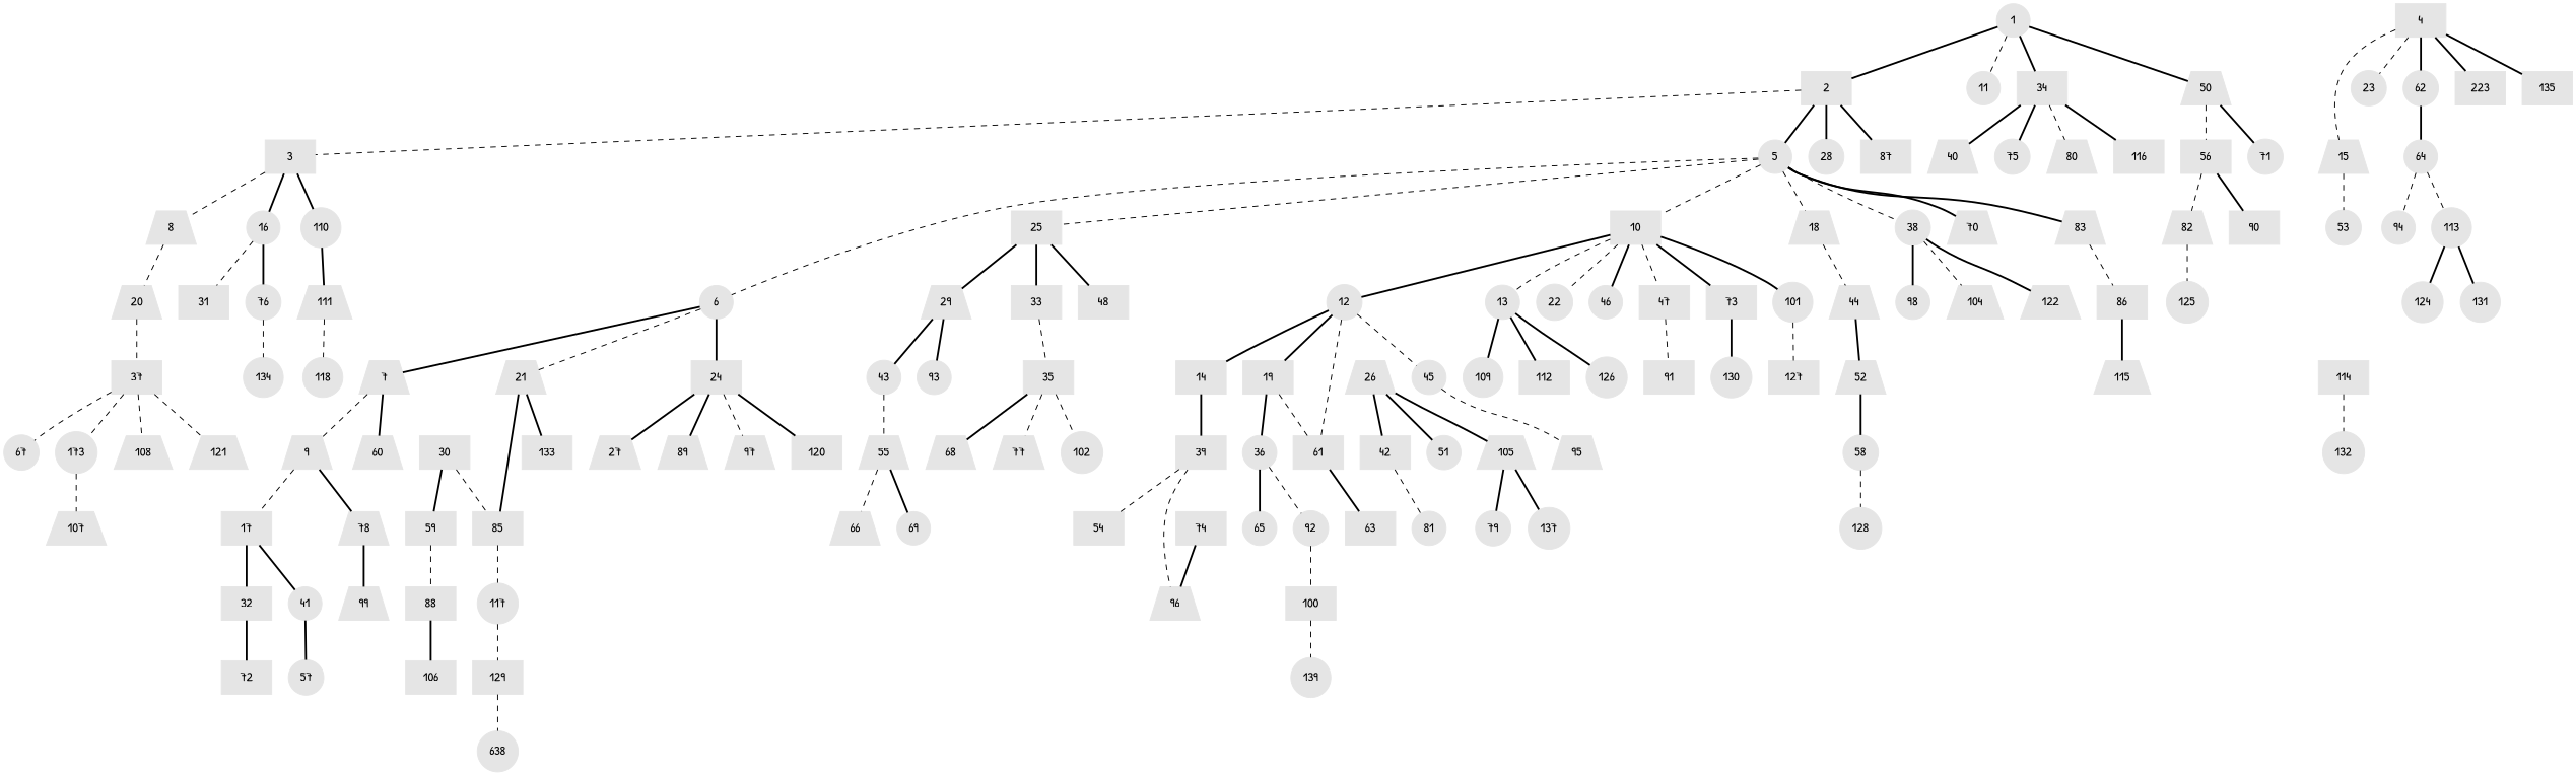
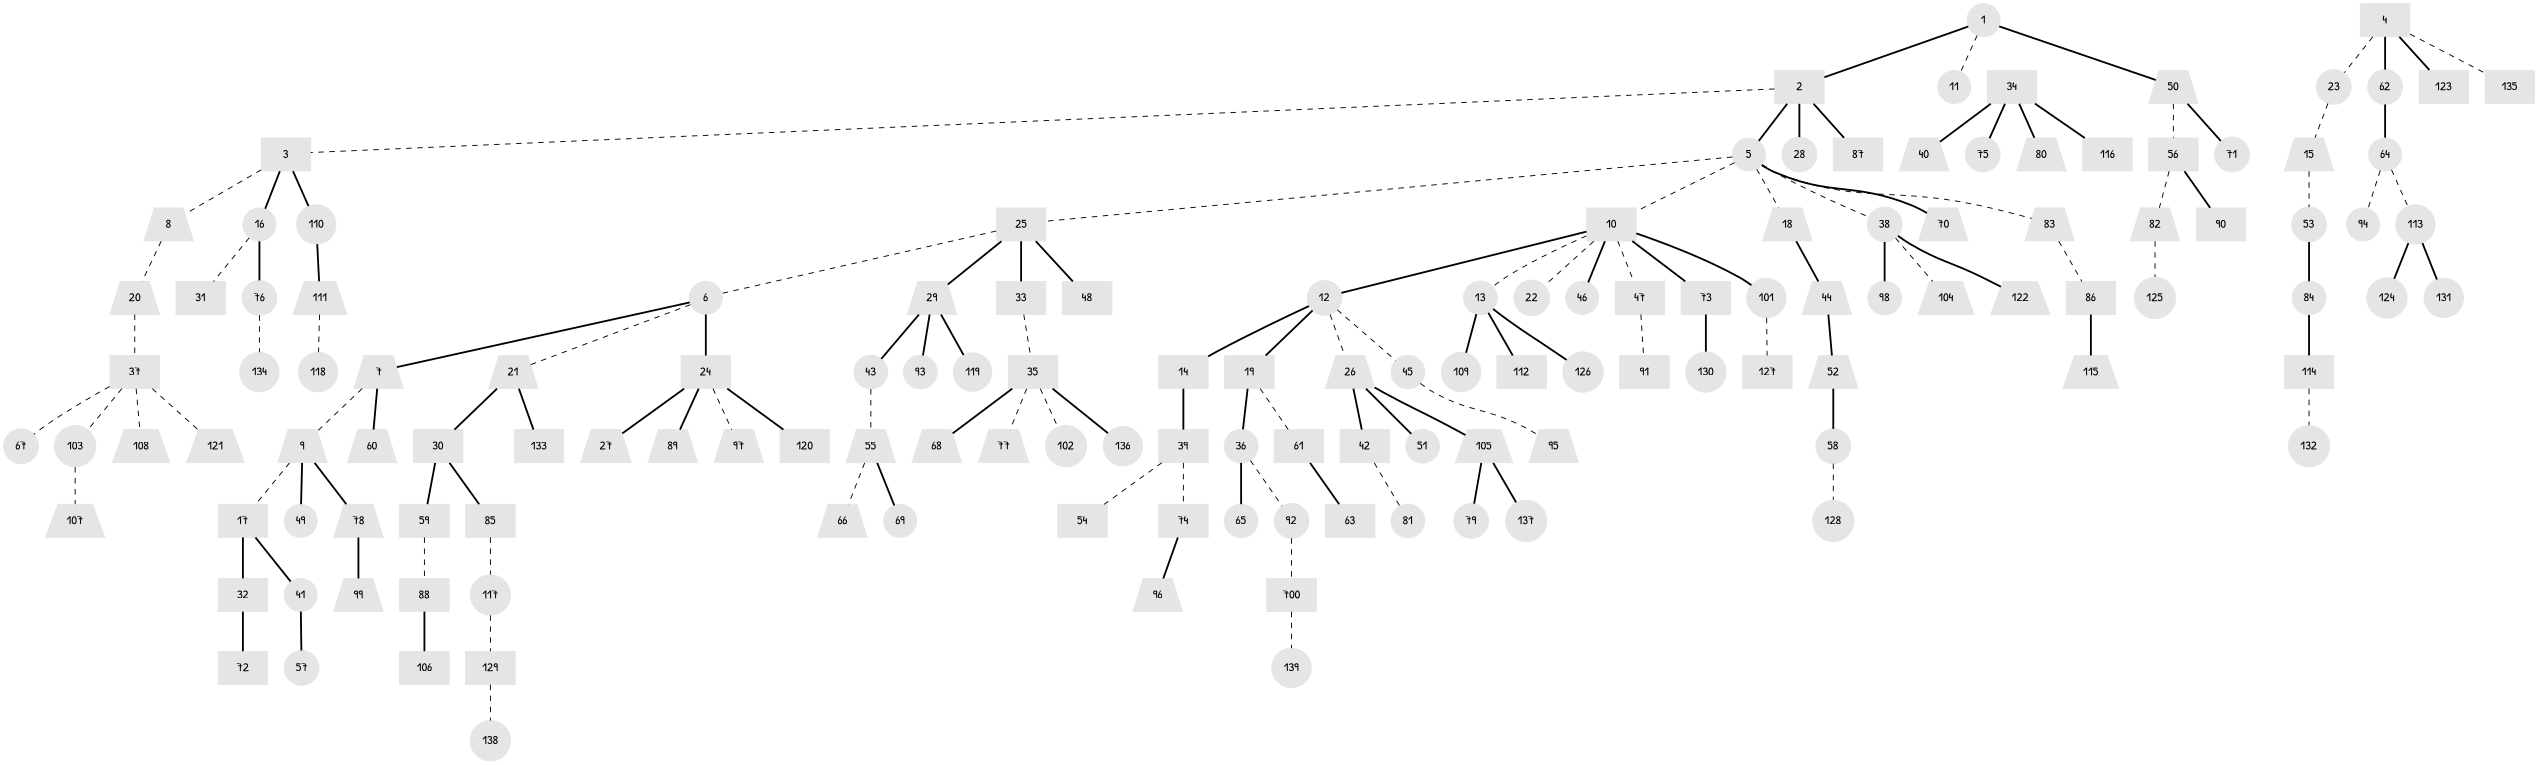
  graph {
    fontname="Patrick Hand"
    node [color=gray90 fontname="Patrick Hand" shape=circle style=filled]
    edge [fontname="Patrick Hand" style=bold]
    2 [shape=box]
    1
    11
    34 [shape=box]
    50 [shape=trapezium]
    3 [shape=box]
    5
    28
    87 [shape=box]
    40 [shape=trapezium]
    75
    80 [shape=trapezium]
    116 [shape=box]
    56 [shape=box]
    71
    8 [shape=trapezium]
    16
    110
    4 [shape=box]
    15 [shape=trapezium]
    23
    62
-   123 [shape=box label=223]
+   123 [shape=box]
    135 [shape=box]
    6
    10 [shape=box]
    18 [shape=trapezium]
    25 [shape=box]
    38
    70 [shape=trapezium]
    83 [shape=trapezium]
    20 [shape=trapezium]
    31 [shape=box]
    76
    111 [shape=trapezium]
    53
    64
    7 [shape=trapezium]
    21 [shape=trapezium]
    24 [shape=box]
    12
    13
    22
    46
    47 [shape=box]
    73 [shape=box]
    101
    44 [shape=trapezium]
    29 [shape=trapezium]
    33 [shape=box]
    48 [shape=box]
    98
    104 [shape=trapezium]
    122 [shape=trapezium]
    86 [shape=box]
    9 [shape=trapezium]
    60 [shape=trapezium]
    30 [shape=box]
    133 [shape=box]
    27 [shape=trapezium]
    89 [shape=trapezium]
    97 [shape=trapezium]
    120 [shape=box]
    17 [shape=box]
+   49
    78 [shape=trapezium]
    37 [shape=box]
    32 [shape=box]
    41
    99 [shape=trapezium]
    14 [shape=box]
    19 [shape=box]
    26 [shape=trapezium]
    45
    109
    112 [shape=box]
    126
    91 [shape=box]
    130
    127 [shape=box]
    39 [shape=box]
    36
    61 [shape=box]
    42 [shape=box]
    51
    105 [shape=trapezium]
    95 [shape=trapezium]
    54 [shape=box]
    74 [shape=box]
+   84
    134
    72 [shape=box]
    57
    52 [shape=trapezium]
    65
    92
    63 [shape=box]
    67
-   103 [label=173]
+   103
    108 [shape=trapezium]
    121 [shape=trapezium]
    59 [shape=box]
    85 [shape=box]
    43
    93
+   119
    35 [shape=box]
    81
    79
    137
    55 [shape=trapezium]
    88 [shape=box]
    117
    68 [shape=trapezium]
    77 [shape=trapezium]
    102
-   100 [shape=box]
+   136
+   100 [shape=box label=700]
    107 [shape=trapezium]
    96 [shape=trapezium]
    66 [shape=trapezium]
    69
    58
    82 [shape=trapezium]
    90 [shape=box]
    128
    114 [shape=box]
    125
    106 [shape=box]
    94
    113
    124
    131
    115 [shape=trapezium]
    132
    129 [shape=box]
    139
    118
-   138 [label=638]
+   138
    2 -- 3 [style=dashed]
    2 -- 5
    2 -- 28
    2 -- 87
    1 -- 2
    1 -- 11 [style=dashed]
-   1 -- 34
    1 -- 50
    34 -- 40
    34 -- 75
-   34 -- 80 [style=dashed]
+   34 -- 80
    34 -- 116
    50 -- 56 [style=dashed]
    50 -- 71
    3 -- 8 [style=dashed]
    3 -- 16
    3 -- 110
-   5 -- 6 [style=dashed]
+   25 -- 6 [style=dashed]
    5 -- 10 [style=dashed]
    5 -- 18 [style=dashed]
    5 -- 25 [style=dashed]
    5 -- 38 [style=dashed]
    5 -- 70
-   5 -- 83
+   5 -- 83 [style=dashed]
    56 -- 82 [style=dashed]
    56 -- 90
    8 -- 20 [style=dashed]
    16 -- 31 [style=dashed]
    16 -- 76
    110 -- 111
-   4 -- 15 [style=dashed]
+   23 -- 15 [style=dashed]
    4 -- 23 [style=dashed]
    4 -- 62
    4 -- 123
-   4 -- 135
+   4 -- 135 [style=dashed]
    15 -- 53 [style=dashed]
    62 -- 64
    6 -- 7
    6 -- 21 [style=dashed]
    6 -- 24
    10 -- 12
    10 -- 13 [style=dashed]
    10 -- 22 [style=dashed]
    10 -- 46
    10 -- 47 [style=dashed]
    10 -- 73
    10 -- 101
-   18 -- 44 [style=dashed]
+   18 -- 44
    25 -- 29
    25 -- 33
    25 -- 48
    38 -- 98
    38 -- 104 [style=dashed]
    38 -- 122
    83 -- 86 [style=dashed]
    20 -- 37 [style=dashed]
    76 -- 134 [style=dashed]
    111 -- 118 [style=dashed]
+   53 -- 84
    64 -- 94 [style=dashed]
    64 -- 113 [style=dashed]
    7 -- 9 [style=dashed]
    7 -- 60
-   21 -- 85
+   21 -- 30
    21 -- 133
    24 -- 27
    24 -- 89
    24 -- 97 [style=dashed]
    24 -- 120
    12 -- 14
    12 -- 19
-   12 -- 61 [style=dashed]
+   12 -- 26 [style=dashed]
    12 -- 45 [style=dashed]
    13 -- 109
    13 -- 112
    13 -- 126
    47 -- 91 [style=dashed]
    73 -- 130
    101 -- 127 [style=dashed]
    44 -- 52
    29 -- 43
    29 -- 93
+   29 -- 119
    33 -- 35 [style=dashed]
    86 -- 115
    9 -- 17 [style=dashed]
+   9 -- 49
    9 -- 78
    30 -- 59
-   30 -- 85 [style=dashed]
+   30 -- 85
    17 -- 32
    17 -- 41
    78 -- 99
    37 -- 67 [style=dashed]
    37 -- 103 [style=dashed]
    37 -- 108 [style=dashed]
    37 -- 121 [style=dashed]
    32 -- 72
    41 -- 57
    14 -- 39
    19 -- 36
    19 -- 61 [style=dashed]
    26 -- 42
    26 -- 51
    26 -- 105
    45 -- 95 [style=dashed]
    39 -- 54 [style=dashed]
-   39 -- 96 [style=dashed]
+   39 -- 74 [style=dashed]
    36 -- 65
    36 -- 92 [style=dashed]
    61 -- 63
    42 -- 81 [style=dashed]
    105 -- 79
    105 -- 137
    74 -- 96
+   84 -- 114
    52 -- 58
    92 -- 100 [style=dashed]
    103 -- 107 [style=dashed]
    59 -- 88 [style=dashed]
    85 -- 117 [style=dashed]
    43 -- 55 [style=dashed]
    35 -- 68
    35 -- 77 [style=dashed]
    35 -- 102 [style=dashed]
+   35 -- 136
    55 -- 66 [style=dashed]
    55 -- 69
    88 -- 106
    117 -- 129 [style=dashed]
    100 -- 139 [style=dashed]
    58 -- 128 [style=dashed]
    82 -- 125 [style=dashed]
    114 -- 132 [style=dashed]
    113 -- 124
    113 -- 131
    129 -- 138 [style=dashed]
  }
